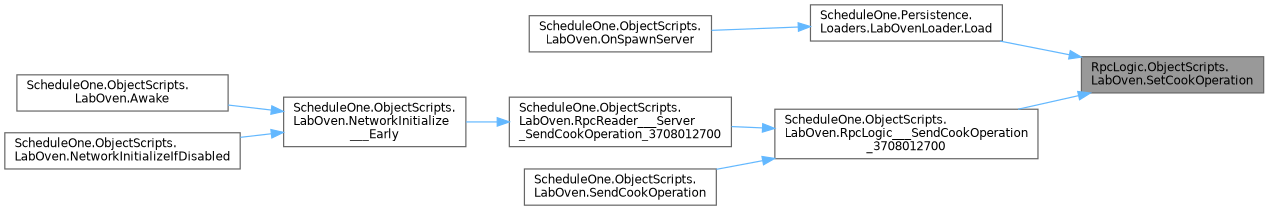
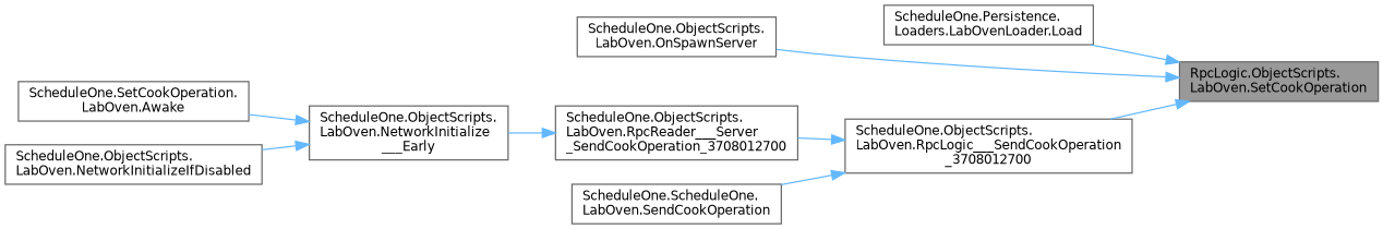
  digraph {
    rankdir=RL
    node [color=grey40 fillcolor=white fontname=Helvetica fontsize=10 shape=box style=filled]
    edge [color=steelblue1 dir=back fontname=Helvetica fontsize=10 labelfontname=Helvetica labelfontsize=10 style=solid]
    n1 [color=gray40 fillcolor=grey60 fontcolor=black height=0.2 label="RpcLogic.ObjectScripts.\lLabOven.SetCookOperation" width=0.4]
    n2 [height=0.2 label="ScheduleOne.Persistence.\lLoaders.LabOvenLoader.Load" width=0.4]
    n3 [height=0.2 label="ScheduleOne.ObjectScripts.\lLabOven.OnSpawnServer" width=0.4]
    n4 [height=0.2 label="ScheduleOne.ObjectScripts.\lLabOven.RpcLogic___SendCookOperation\l_3708012700" width=0.4]
    n5 [height=0.2 label="ScheduleOne.ObjectScripts.\lLabOven.RpcReader___Server\l_SendCookOperation_3708012700" width=0.4]
-   n6 [height=0.2 label="ScheduleOne.ObjectScripts.\lLabOven.SendCookOperation" width=0.4]
+   n6 [height=0.2 label="ScheduleOne.ScheduleOne.\lLabOven.SendCookOperation" width=0.4]
    n7 [height=0.2 label="ScheduleOne.ObjectScripts.\lLabOven.NetworkInitialize\l___Early" width=0.4]
-   n8 [height=0.2 label="ScheduleOne.ObjectScripts.\lLabOven.Awake" width=0.4]
+   n8 [height=0.2 label="ScheduleOne.SetCookOperation.\lLabOven.Awake" width=0.4]
    n9 [height=0.2 label="ScheduleOne.ObjectScripts.\lLabOven.NetworkInitializeIfDisabled" width=0.4]
    n1 -> n2
-   n2 -> n3
+   n1 -> n3
    n1 -> n4
    n4 -> n5
    n4 -> n6
    n5 -> n7
    n7 -> n8
    n7 -> n9
  }
